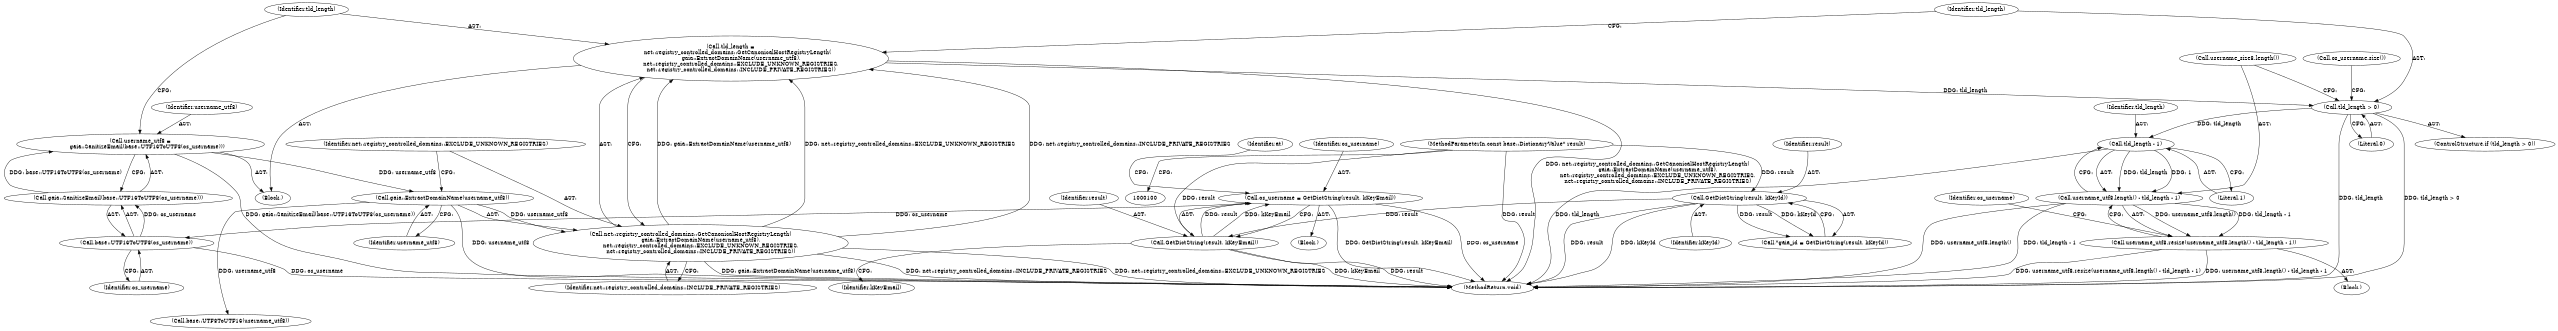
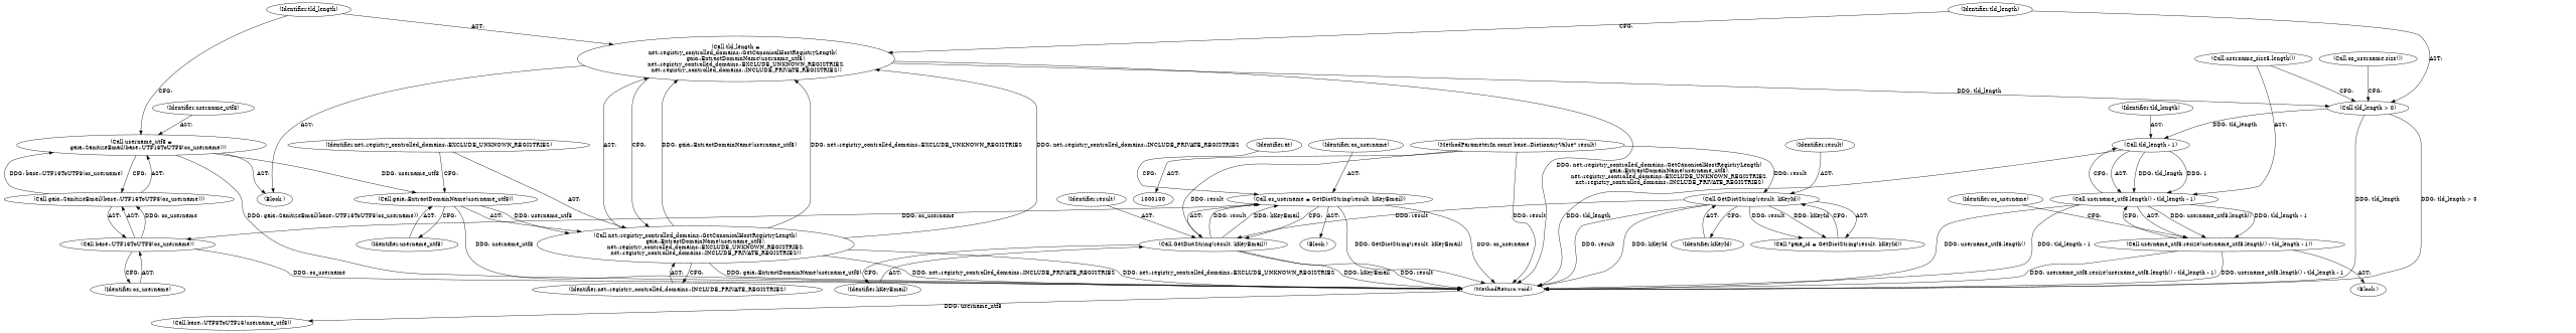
  digraph {
    n1 [label="(Call,tld_length =\n        net::registry_controlled_domains::GetCanonicalHostRegistryLength(\n            gaia::ExtractDomainName(username_utf8),\n            net::registry_controlled_domains::EXCLUDE_UNKNOWN_REGISTRIES,\n            net::registry_controlled_domains::INCLUDE_PRIVATE_REGISTRIES))"]
    n2 [label="(Call,net::registry_controlled_domains::GetCanonicalHostRegistryLength(\n            gaia::ExtractDomainName(username_utf8),\n            net::registry_controlled_domains::EXCLUDE_UNKNOWN_REGISTRIES,\n            net::registry_controlled_domains::INCLUDE_PRIVATE_REGISTRIES))"]
    n3 [label="(Call,tld_length > 0)"]
    n4 [label="(Block,)"]
    n5 [label="(MethodReturn,void)"]
    n6 [label="(Identifier,net::registry_controlled_domains::INCLUDE_PRIVATE_REGISTRIES)"]
    n7 [label="(Call,tld_length - 1)"]
-   n8 [label="(Literal,0)"]
-   n9 [label="(ControlStructure,if (tld_length > 0))"]
    n10 [label="(Call,gaia::ExtractDomainName(username_utf8))"]
    n11 [label="(Call,base::UTF8ToUTF16(username_utf8))"]
    n12 [label="(Identifier,username_utf8)"]
    n13 [label="(Call,username_utf8 =\n        gaia::SanitizeEmail(base::UTF16ToUTF8(os_username)))"]
    n14 [label="(Call,gaia::SanitizeEmail(base::UTF16ToUTF8(os_username)))"]
    n15 [label="(Call,base::UTF16ToUTF8(os_username))"]
    n16 [label="(Identifier,os_username)"]
    n17 [label="(Call,os_username = GetDictString(result, kKeyEmail))"]
    n18 [label="(Call,GetDictString(result, kKeyEmail))"]
    n19 [label="(Block,)"]
    n20 [label="(Identifier,kKeyEmail)"]
    n21 [label="(Call,GetDictString(result, kKeyId))"]
    n22 [label="(Call,*gaia_id = GetDictString(result, kKeyId))"]
    n23 [label="(Identifier,kKeyId)"]
    n24 [label="(MethodParameterIn,const base::DictionaryValue* result)"]
    1000100
    n26 [label="(Call,username_utf8.length() - tld_length - 1)"]
-   n27 [label="(Literal,1)"]
    n28 [label="(Call,username_utf8.resize(username_utf8.length() - tld_length - 1))"]
    n29 [label="(Block,)"]
    n30 [label="(Identifier,tld_length)"]
    n31 [label="(Identifier,result)"]
    n32 [label="(Identifier,at)"]
    n33 [label="(Identifier,tld_length)"]
    n34 [label="(Identifier,os_username)"]
    n35 [label="(Identifier,username_utf8)"]
    n36 [label="(Call,os_username.size())"]
    n37 [label="(Identifier,os_username)"]
    n38 [label="(Identifier,net::registry_controlled_domains::EXCLUDE_UNKNOWN_REGISTRIES)"]
    n39 [label="(Identifier,tld_length)"]
    n40 [label="(Identifier,result)"]
    n41 [label="(Call,username_size8.length())"]
    n1 -> n2 [label="CFG: "]
    n1 -> n3 [label="DDG: tld_length"]
    n1 -> n4 [label="AST: "]
    n1 -> n5 [label="DDG: net::registry_controlled_domains::GetCanonicalHostRegistryLength(\n            gaia::ExtractDomainName(username_utf8),\n            net::registry_controlled_domains::EXCLUDE_UNKNOWN_REGISTRIES,\n            net::registry_controlled_domains::INCLUDE_PRIVATE_REGISTRIES)"]
    n2 -> n1 [label="AST: "]
    n2 -> n1 [label="DDG: gaia::ExtractDomainName(username_utf8)"]
    n2 -> n1 [label="DDG: net::registry_controlled_domains::EXCLUDE_UNKNOWN_REGISTRIES"]
    n2 -> n1 [label="DDG: net::registry_controlled_domains::INCLUDE_PRIVATE_REGISTRIES"]
    n2 -> n5 [label="DDG: net::registry_controlled_domains::INCLUDE_PRIVATE_REGISTRIES"]
    n2 -> n5 [label="DDG: net::registry_controlled_domains::EXCLUDE_UNKNOWN_REGISTRIES"]
    n2 -> n5 [label="DDG: gaia::ExtractDomainName(username_utf8)"]
    n2 -> n6 [label="CFG: "]
    n3 -> n5 [label="DDG: tld_length > 0"]
    n3 -> n5 [label="DDG: tld_length"]
    n3 -> n7 [label="DDG: tld_length"]
-   n3 -> n8 [label="CFG: "]
-   n3 -> n9 [label="AST: "]
    n6 -> n2 [label="AST: "]
    n7 -> n5 [label="DDG: tld_length"]
    n7 -> n26 [label="AST: "]
    n7 -> n26 [label="DDG: tld_length"]
    n7 -> n26 [label="DDG: 1"]
-   n7 -> n27 [label="CFG: "]
-   n8 -> n3 [label="AST: "]
    n10 -> n2 [label="AST: "]
    n10 -> n2 [label="DDG: username_utf8"]
    n10 -> n5 [label="DDG: username_utf8"]
-   n10 -> n11 [label="DDG: username_utf8"]
+   n5 -> n11 [label="DDG: username_utf8"]
    n10 -> n12 [label="CFG: "]
    n12 -> n10 [label="AST: "]
    n13 -> n4 [label="AST: "]
    n13 -> n5 [label="DDG: gaia::SanitizeEmail(base::UTF16ToUTF8(os_username))"]
    n13 -> n10 [label="DDG: username_utf8"]
    n13 -> n14 [label="CFG: "]
    n14 -> n13 [label="AST: "]
    n14 -> n13 [label="DDG: base::UTF16ToUTF8(os_username)"]
    n14 -> n15 [label="AST: "]
    n15 -> n5 [label="DDG: os_username"]
    n15 -> n14 [label="AST: "]
    n15 -> n14 [label="DDG: os_username"]
    n15 -> n16 [label="CFG: "]
    n16 -> n15 [label="AST: "]
    n17 -> n5 [label="DDG: GetDictString(result, kKeyEmail)"]
    n17 -> n5 [label="DDG: os_username"]
    n17 -> n15 [label="DDG: os_username"]
    n17 -> n18 [label="CFG: "]
    n17 -> n19 [label="AST: "]
    n18 -> n5 [label="DDG: result"]
    n18 -> n5 [label="DDG: kKeyEmail"]
    n18 -> n17 [label="AST: "]
    n18 -> n17 [label="DDG: result"]
    n18 -> n17 [label="DDG: kKeyEmail"]
    n18 -> n20 [label="CFG: "]
+   n20 -> n18 [label="AST: "]
    n21 -> n5 [label="DDG: kKeyId"]
    n21 -> n5 [label="DDG: result"]
    n21 -> n18 [label="DDG: result"]
    n21 -> n22 [label="AST: "]
    n21 -> n22 [label="DDG: result"]
    n21 -> n22 [label="DDG: kKeyId"]
+   n21 -> n23 [label="CFG: "]
    n22 -> n21 [label="CFG: "]
    n23 -> n21 [label="AST: "]
    n24 -> n5 [label="DDG: result"]
    n24 -> n18 [label="DDG: result"]
    n24 -> n21 [label="DDG: result"]
-   n24 -> 1000100 [label="CFG: "]
+   n24 -> 1000100 [label="AST: "]
    n26 -> n5 [label="DDG: username_utf8.length()"]
    n26 -> n5 [label="DDG: tld_length - 1"]
    n26 -> n7 [label="CFG: "]
    n26 -> n28 [label="AST: "]
    n26 -> n28 [label="DDG: username_utf8.length()"]
    n26 -> n28 [label="DDG: tld_length - 1"]
-   n27 -> n7 [label="AST: "]
    n28 -> n5 [label="DDG: username_utf8.length() - tld_length - 1"]
    n28 -> n5 [label="DDG: username_utf8.resize(username_utf8.length() - tld_length - 1)"]
    n28 -> n26 [label="CFG: "]
    n28 -> n29 [label="AST: "]
    n30 -> n1 [label="AST: "]
    n30 -> n13 [label="CFG: "]
    n31 -> n21 [label="AST: "]
    n32 -> n17 [label="CFG: "]
    n33 -> n1 [label="CFG: "]
    n33 -> n3 [label="AST: "]
    n34 -> n17 [label="AST: "]
    n35 -> n13 [label="AST: "]
    n36 -> n3 [label="CFG: "]
    n37 -> n28 [label="CFG: "]
    n38 -> n2 [label="AST: "]
    n38 -> n10 [label="CFG: "]
    n39 -> n7 [label="AST: "]
    n40 -> n18 [label="AST: "]
    n41 -> n3 [label="CFG: "]
    n41 -> n26 [label="AST: "]
  }
